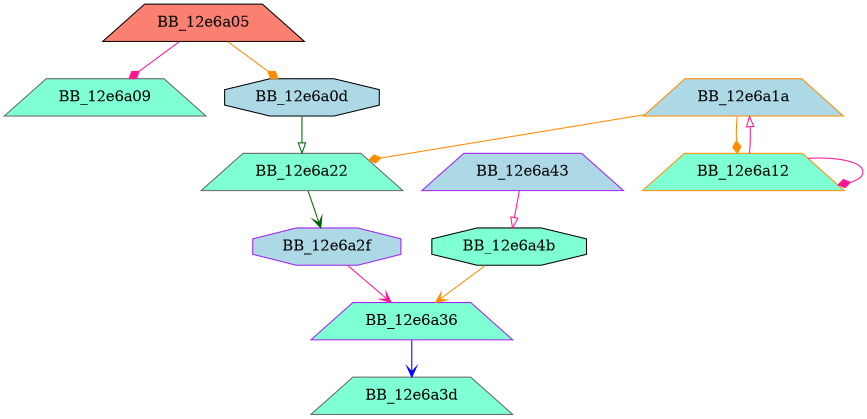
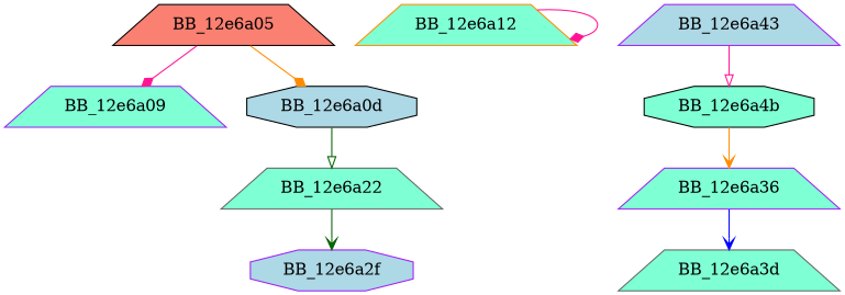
  digraph {
    node [color=purple fillcolor=aquamarine shape=trapezium style=filled]
    edge [arrowhead=diamond color=deeppink]
    n1 [color=black fillcolor=salmon label=BB_12e6a05]
-   BB_12e6a09 [color=gray40]
+   BB_12e6a09
    BB_12e6a0d [color=black fillcolor=lightblue shape=octagon]
    BB_12e6a22 [color=gray40]
    BB_12e6a12 [color=darkorange]
-   BB_12e6a1a [color=darkorange fillcolor=lightblue]
    BB_12e6a2f [fillcolor=lightblue shape=octagon]
    BB_12e6a36
    BB_12e6a3d [color=gray40]
    BB_12e6a43 [fillcolor=lightblue]
    BB_12e6a4b [color=black shape=octagon]
    n1 -> BB_12e6a09
    n1 -> BB_12e6a0d [color=darkorange]
    BB_12e6a0d -> BB_12e6a22 [arrowhead=onormal color=darkgreen]
    BB_12e6a22 -> BB_12e6a2f [arrowhead=vee color=darkgreen]
    BB_12e6a12 -> BB_12e6a12
-   BB_12e6a12 -> BB_12e6a1a [arrowhead=onormal]
-   BB_12e6a1a -> BB_12e6a22 [color=darkorange]
-   BB_12e6a1a -> BB_12e6a12 [color=darkorange]
-   BB_12e6a2f -> BB_12e6a36 [arrowhead=vee]
    BB_12e6a36 -> BB_12e6a3d [arrowhead=vee color=blue]
    BB_12e6a43 -> BB_12e6a4b [arrowhead=onormal]
    BB_12e6a4b -> BB_12e6a36 [arrowhead=vee color=darkorange]
  }
